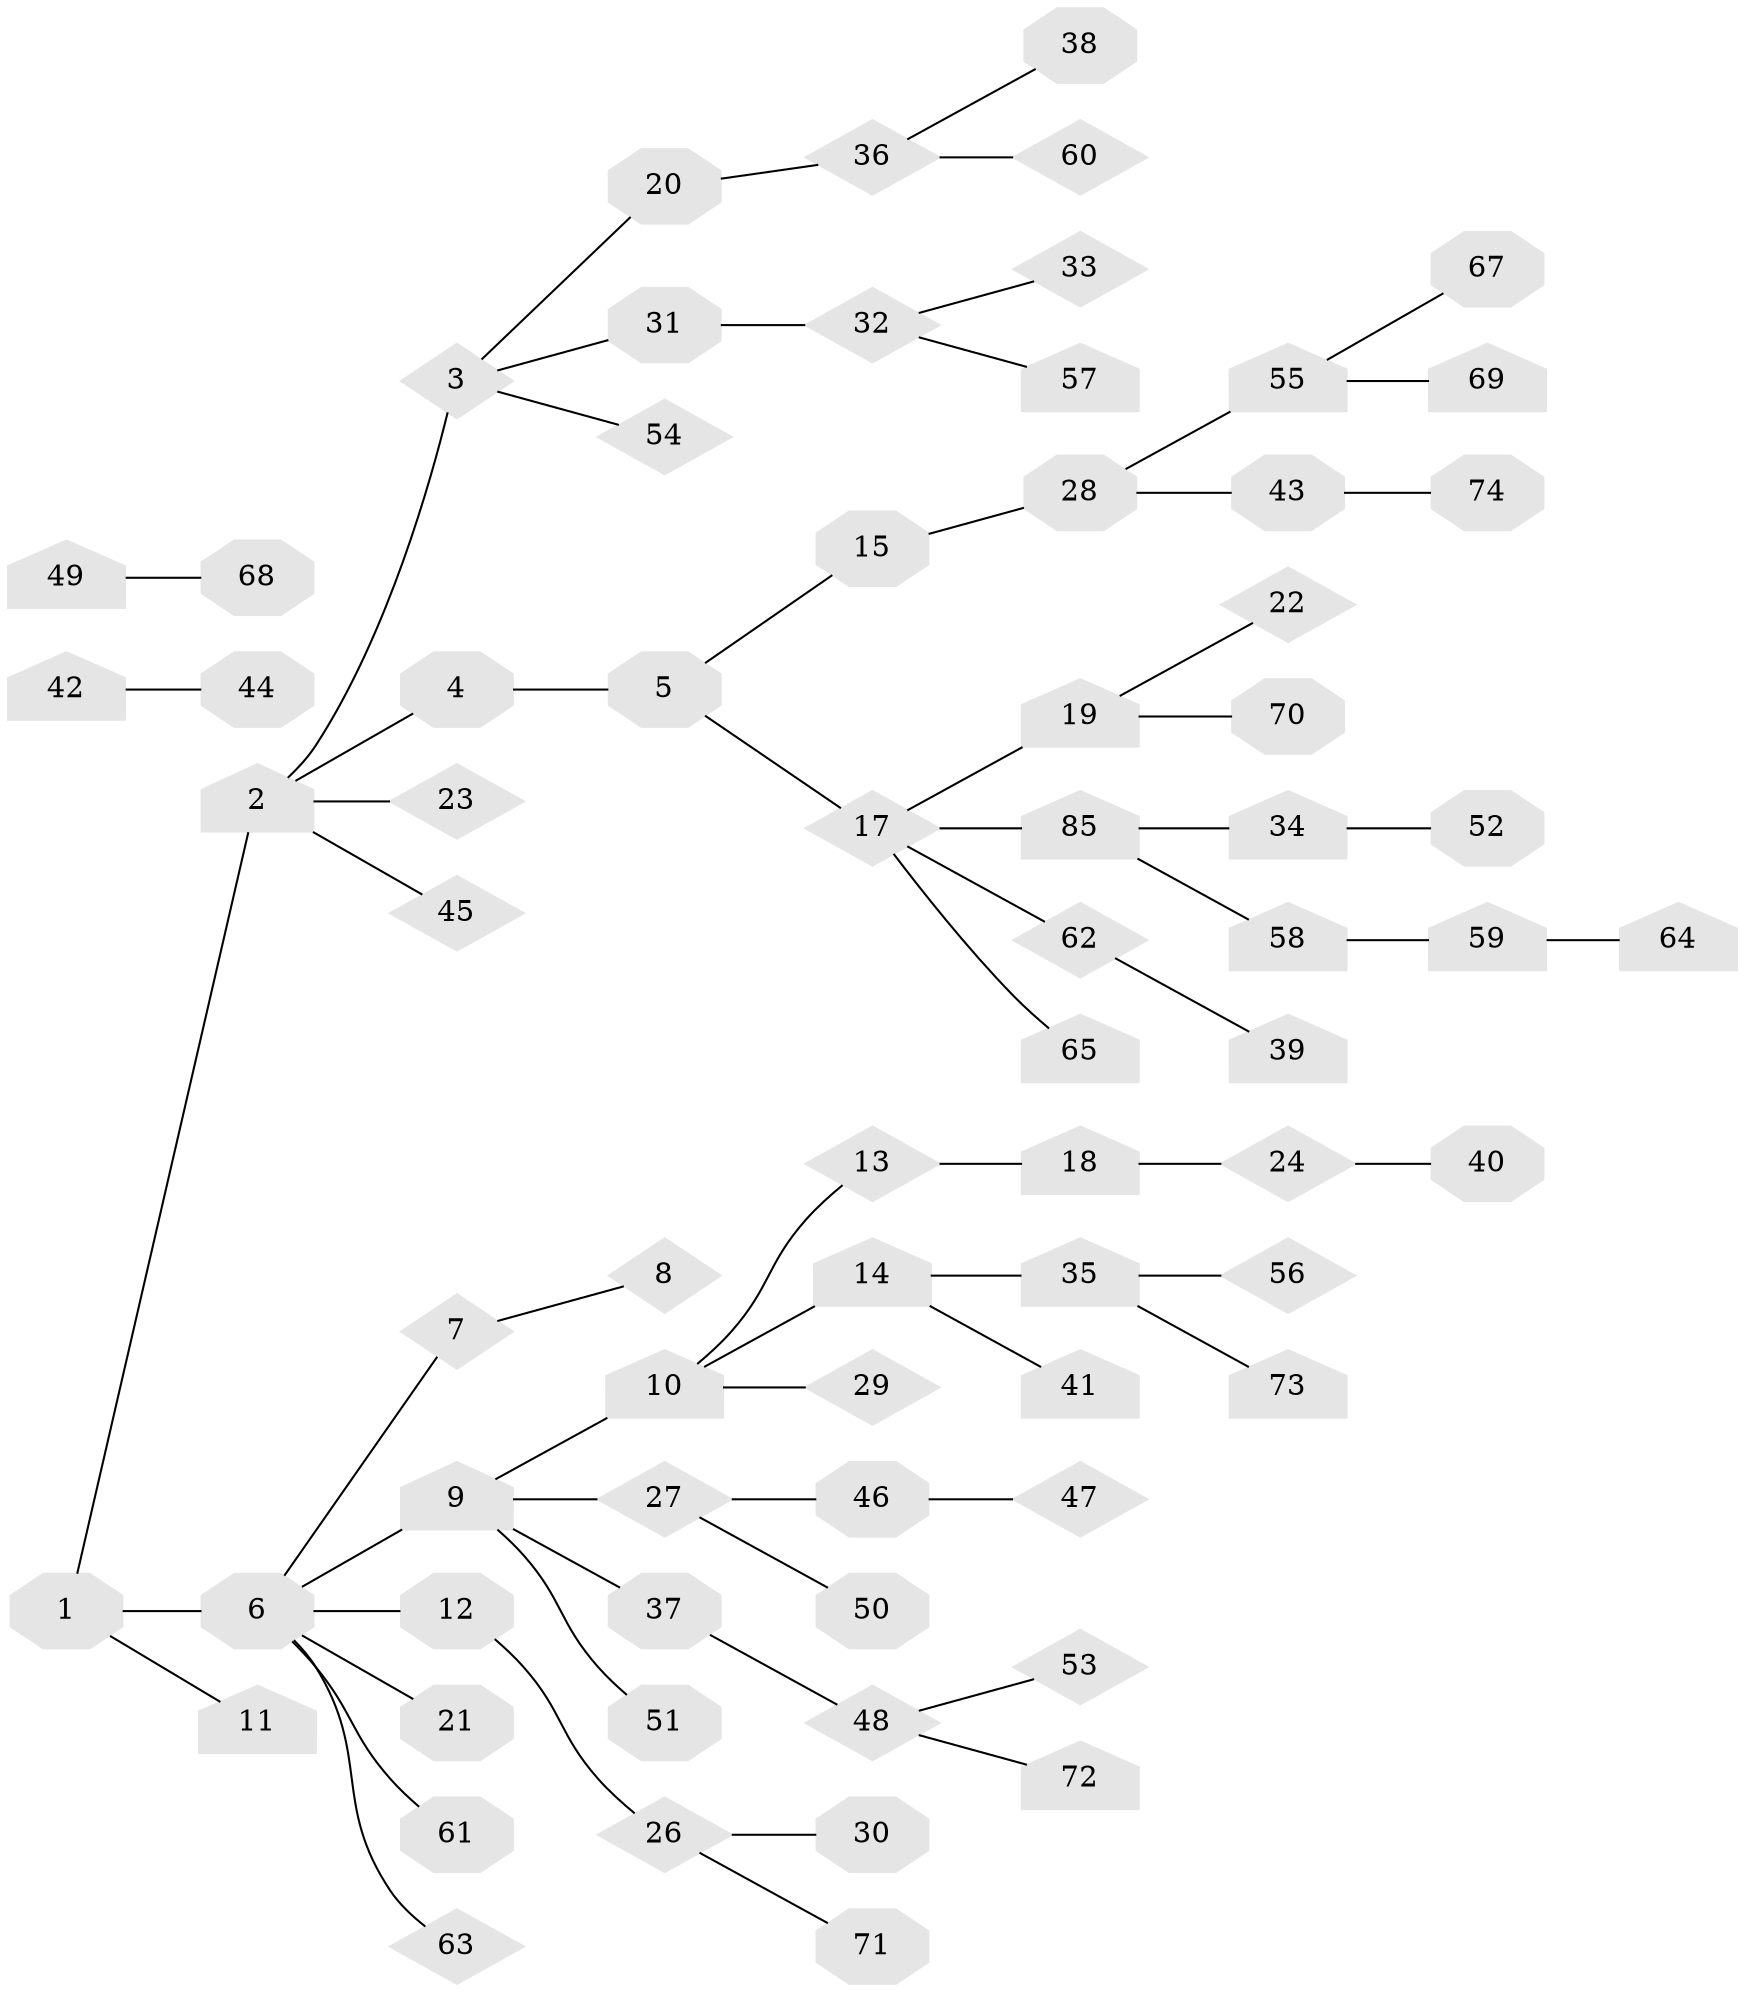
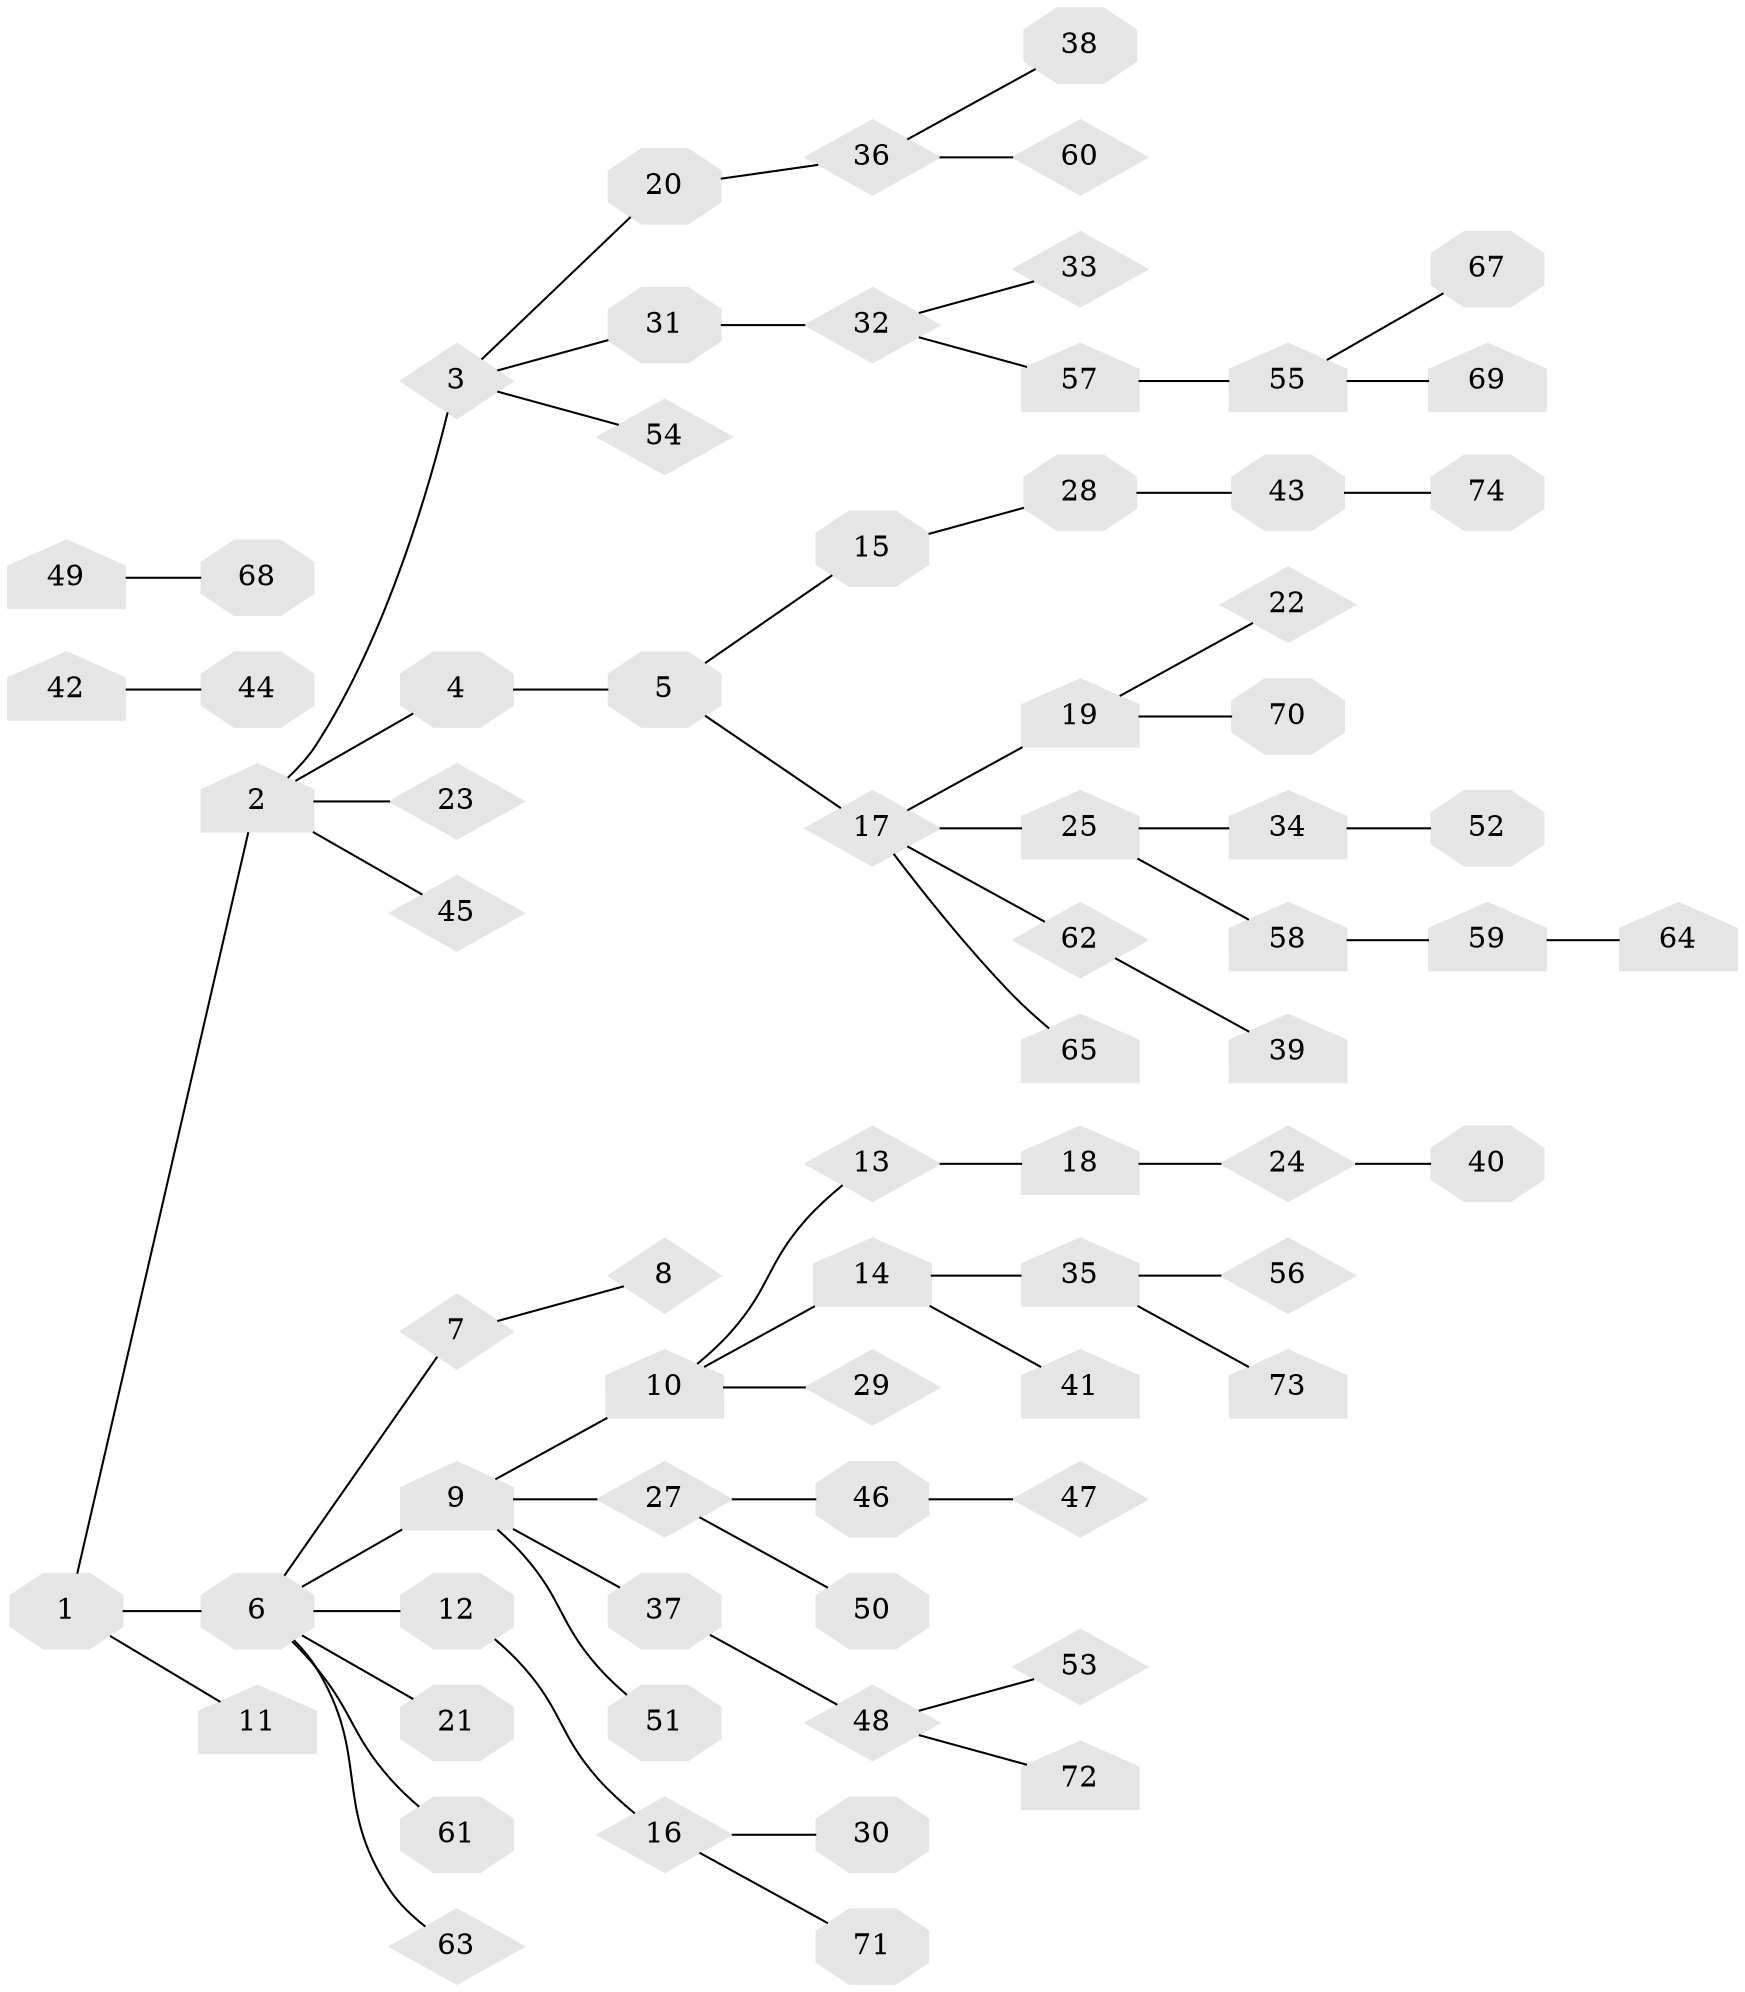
  graph {
    rankdir=LR
    node [color=gray90 shape=octagon style=filled]
    edge [weight=1.0]
    2 [shape=house]
    1
    6
    11 [shape=house]
    3 [shape=diamond]
    4
    23 [shape=diamond]
    45 [shape=diamond]
    7 [shape=diamond]
    9 [shape=house]
    12
    21
    61
    63 [shape=diamond]
    20
    31
    54 [shape=diamond]
    5
    36 [shape=diamond]
    32 [shape=diamond]
    15
    17 [shape=diamond]
    28
    19 [shape=house]
-   25 [shape=house label=85]
+   25 [shape=house]
    62 [shape=diamond]
    65 [shape=house]
    8 [shape=diamond]
    10 [shape=house]
    27 [shape=diamond]
    37
    51
-   26 [shape=diamond]
+   26 [shape=diamond label=16]
    13 [shape=diamond]
    14 [shape=house]
    29 [shape=diamond]
    46
    50
    48 [shape=diamond]
    42 [shape=house]
    44
    18 [shape=house]
    35 [shape=house]
    41 [shape=house]
    30
    71
    24 [shape=diamond]
    56 [shape=diamond]
    73 [shape=house]
    43
    55 [shape=house]
    49 [shape=house]
    68
    22 [shape=diamond]
    70
    34 [shape=house]
    58 [shape=house]
    39 [shape=house]
    40
    38
    60 [shape=diamond]
    52
    59 [shape=house]
    47 [shape=diamond]
    74
    67
    69 [shape=house]
    33 [shape=diamond]
    57 [shape=house]
    53 [shape=diamond]
    72 [shape=house]
    64 [shape=house]
    2 -- 3
    2 -- 4
    2 -- 23 [weight=2.0]
    2 -- 45
    1 -- 2
    1 -- 6 [weight=2.0]
    1 -- 11
    6 -- 7
    6 -- 9
    6 -- 12
    6 -- 21
    6 -- 61
    6 -- 63
    3 -- 20
    3 -- 31
    3 -- 54
    4 -- 5
    7 -- 8
    9 -- 10
    9 -- 27 [weight=3.0]
    9 -- 37
    9 -- 51
    12 -- 26
    20 -- 36
    31 -- 32
    5 -- 15
    5 -- 17
    36 -- 38
    36 -- 60
    32 -- 33
    32 -- 57
    15 -- 28
    17 -- 19
    17 -- 25
    17 -- 62
    17 -- 65
    28 -- 43
-   28 -- 55
+   57 -- 55
    19 -- 22
    19 -- 70 [weight=2.0]
    25 -- 34
    25 -- 58
    62 -- 39
    10 -- 13
    10 -- 14
    10 -- 29
    27 -- 46
    27 -- 50
    37 -- 48
    26 -- 30
    26 -- 71
    13 -- 18
    14 -- 35
    14 -- 41
    46 -- 47 [weight=2.0]
    48 -- 53
    48 -- 72
    42 -- 44
    18 -- 24
    35 -- 56
    35 -- 73
    24 -- 40
    43 -- 74
    55 -- 67
    55 -- 69
    49 -- 68
    34 -- 52
    58 -- 59
    59 -- 64 [weight=2.0]
  }
